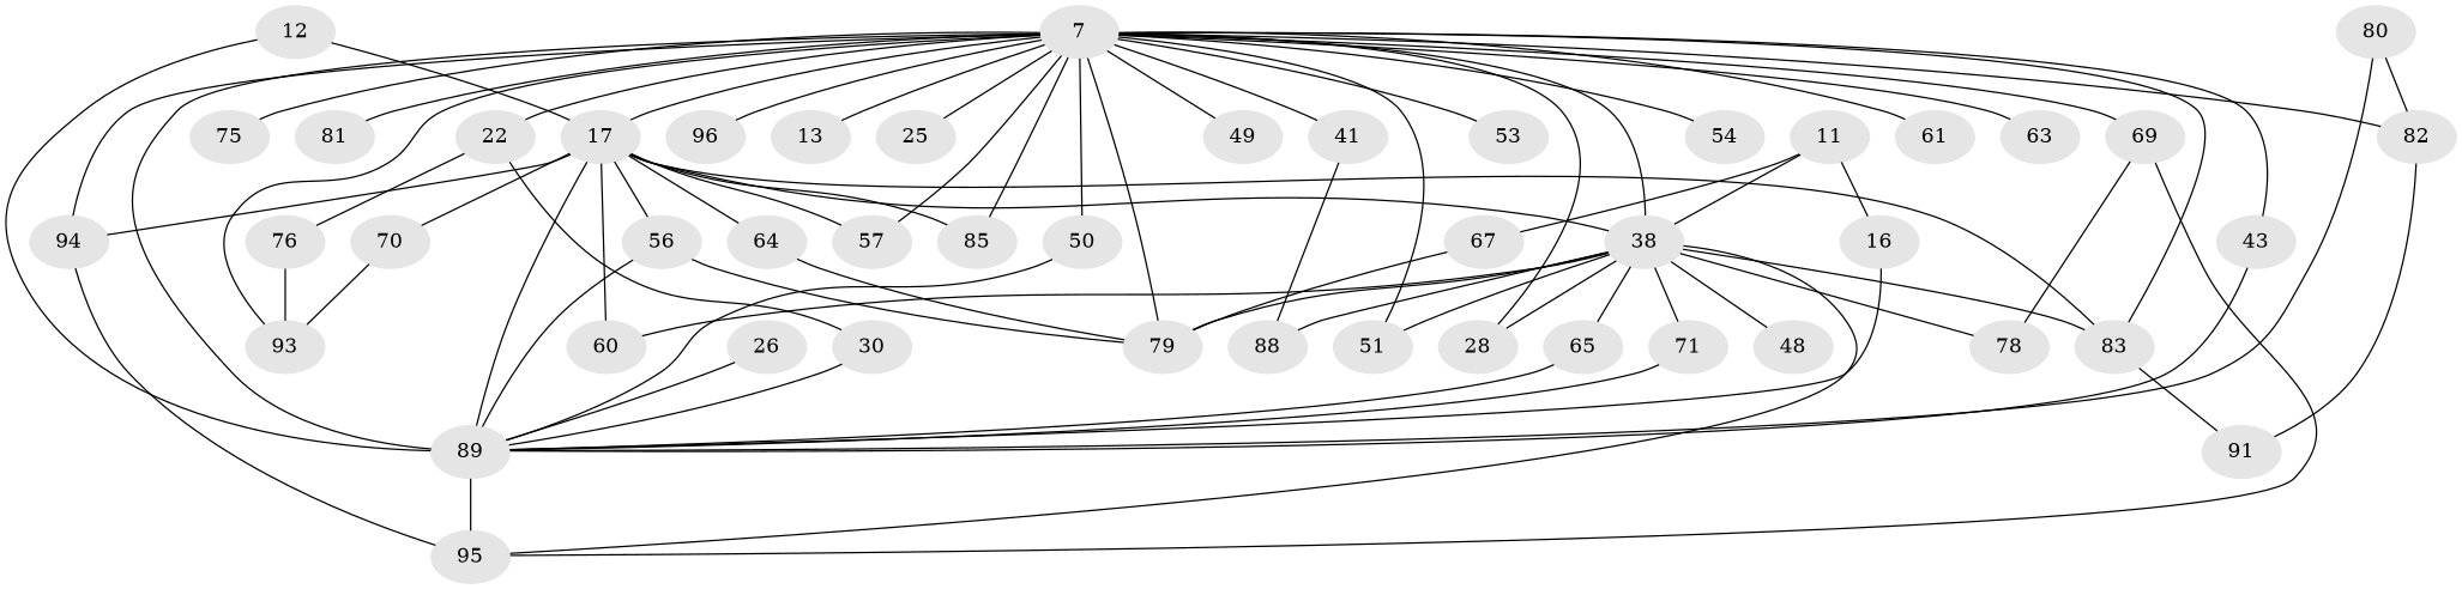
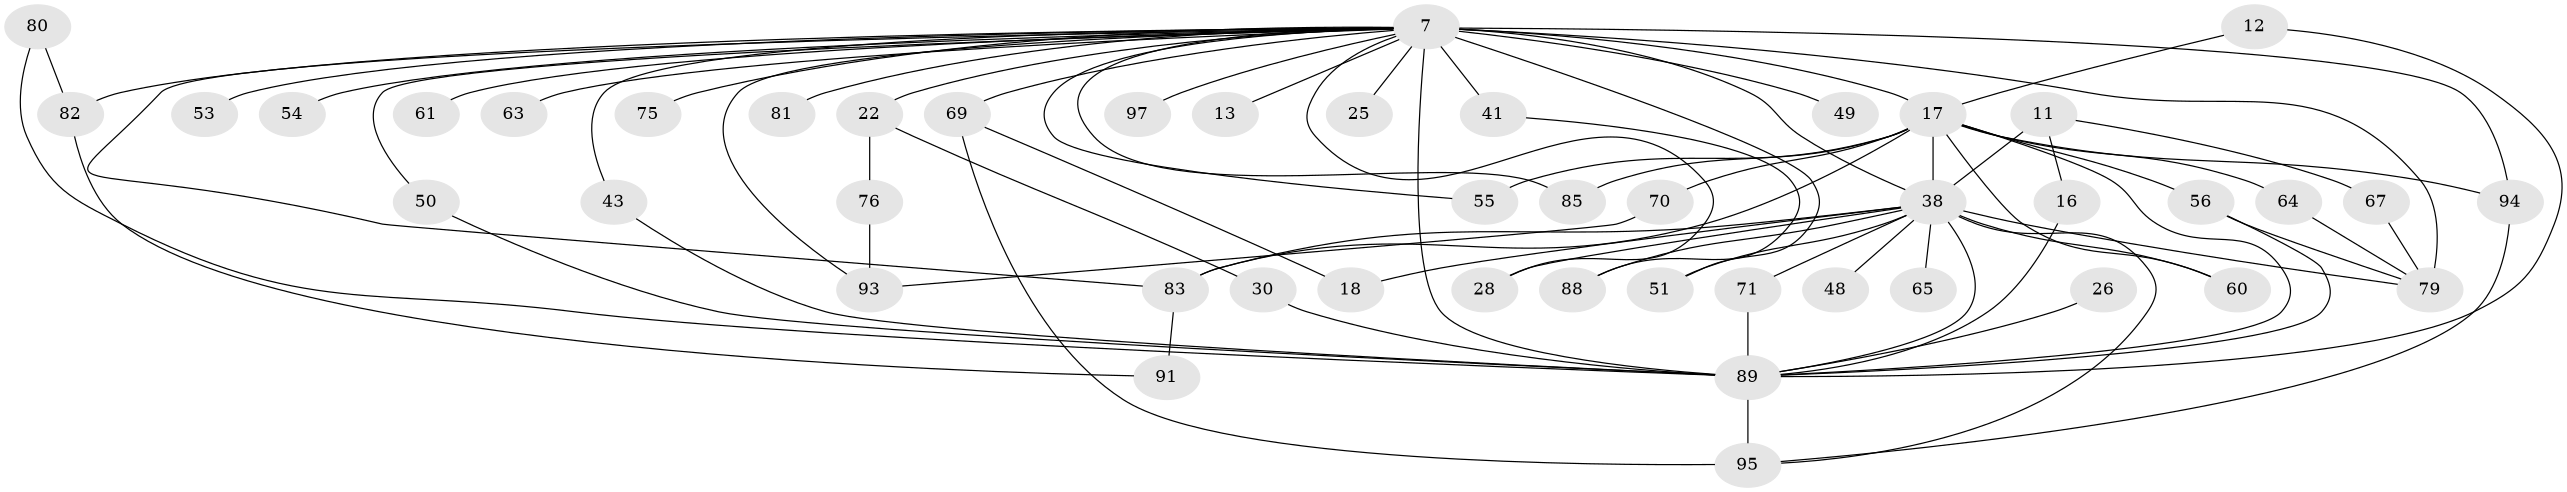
  graph {
    node [color=gray90 style=filled]
    7 [super="+6+4"]
    13
    17 [super="+8"]
    n4 [label=38 super="+10"]
    22
    25
    28
    41
    43
    49
    50
    51
    53
    54
-   55 [label=57]
+   55
    61 [super="+19"]
    63 [super="+57"]
    69 [super="+45"]
    75
    79 [super="+47+66"]
    81
    82 [super="+46"]
    83 [super="+15+72"]
    85
    89 [super="+52+59+77"]
    93
    94 [super="+86"]
-   96
+   96 [label=97]
    56 [super="+40"]
    60
    64
    70
    48
    65
    71 [super="+37"]
-   78
+   78 [label=18]
    88
    95 [super="+92"]
    30
    76
    91
    11
    16
    67
    12
    26
    80
    7 -- 13 [weight=2]
    7 -- 17 [weight=9]
    7 -- n4 [weight=9]
    7 -- 22 [weight=2]
    7 -- 25 [weight=2]
    7 -- 28
    7 -- 41 [weight=2]
    7 -- 43
    7 -- 49 [weight=2]
    7 -- 50
    7 -- 51
    7 -- 53 [weight=2]
    7 -- 54 [weight=2]
    7 -- 55
    7 -- 61 [weight=3]
    7 -- 63 [weight=3]
    7 -- 69 [weight=4]
    7 -- 75 [weight=2]
    7 -- 79 [weight=6]
    7 -- 81 [weight=2]
    7 -- 82 [weight=3]
    7 -- 83
    7 -- 85
    7 -- 89 [weight=12]
    7 -- 93
    7 -- 94 [weight=5]
    7 -- 96 [weight=2]
    17 -- n4 [weight=4]
    17 -- 55
    17 -- 83
    17 -- 85
    17 -- 89 [weight=6]
    17 -- 94
    17 -- 56
    17 -- 60
    17 -- 64
    17 -- 70 [weight=2]
    n4 -- 28
    n4 -- 51
    n4 -- 79 [weight=3]
    n4 -- 83 [weight=3]
-   65 -- 89 [weight=4]
+   n4 -- 89 [weight=4]
    n4 -- 60
    n4 -- 48
    n4 -- 65 [weight=2]
    n4 -- 71
    n4 -- 78
    n4 -- 88
    n4 -- 95
    22 -- 30
    22 -- 76
    41 -- 88
    43 -- 89
    50 -- 89
    69 -- 78
    69 -- 95
    82 -- 91
    83 -- 91
    89 -- 95 [weight=2]
    94 -- 95
    56 -- 79
    56 -- 89
    64 -- 79
    70 -- 93
    71 -- 89 [weight=2]
    30 -- 89
    76 -- 93
    11 -- n4 [weight=2]
    11 -- 16
    11 -- 67
    16 -- 89
    67 -- 79
    12 -- 17
    12 -- 89
    26 -- 89
    80 -- 82
    80 -- 89
  }
